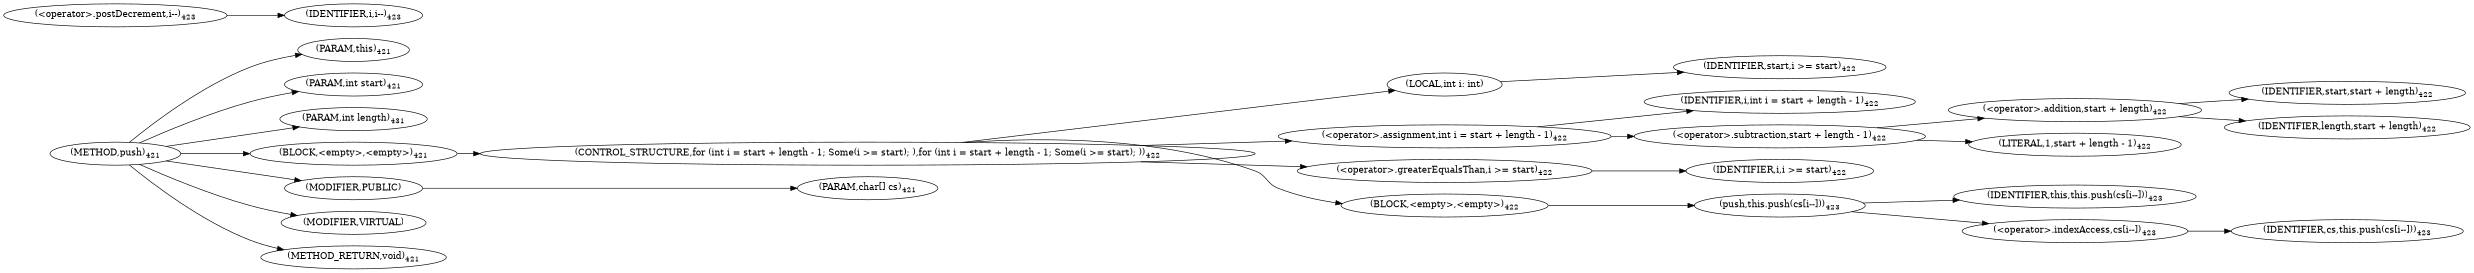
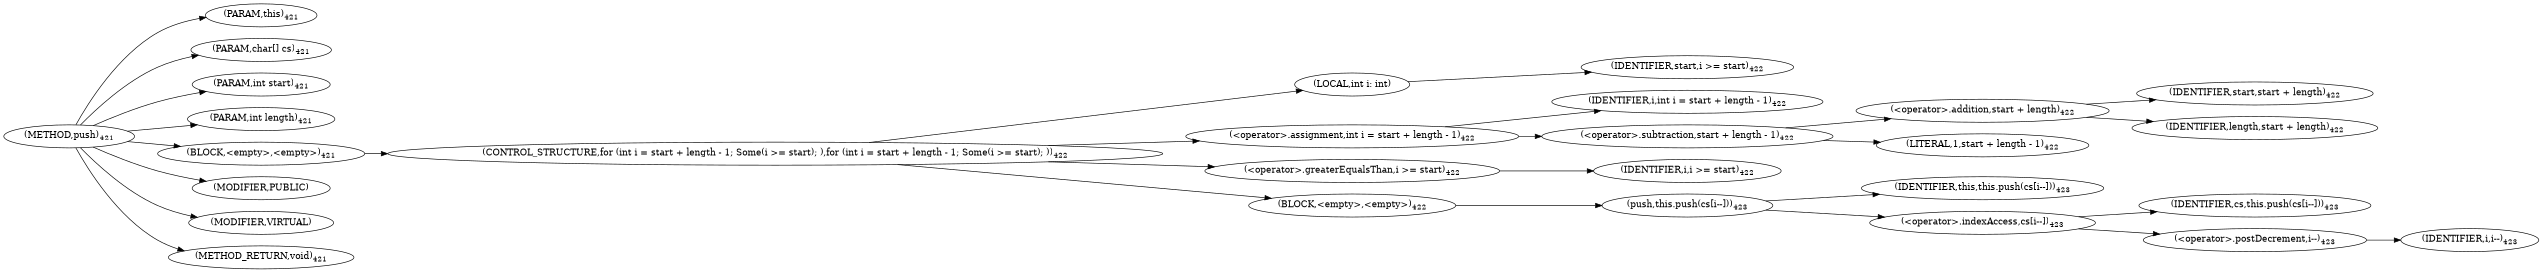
  digraph {
    rankdir=LR
    n1 [label=<(METHOD,push)<SUB>421</SUB>>]
    n2 [label=<(PARAM,this)<SUB>421</SUB>>]
    n3 [label=<(PARAM,char[] cs)<SUB>421</SUB>>]
    n4 [label=<(PARAM,int start)<SUB>421</SUB>>]
-   n5 [label=<(PARAM,int length)<SUB>431</SUB>>]
+   n5 [label=<(PARAM,int length)<SUB>421</SUB>>]
    n6 [label=<(BLOCK,&lt;empty&gt;,&lt;empty&gt;)<SUB>421</SUB>>]
    n7 [label=<(MODIFIER,PUBLIC)>]
    n8 [label=<(MODIFIER,VIRTUAL)>]
    n9 [label=<(METHOD_RETURN,void)<SUB>421</SUB>>]
    n10 [label=<(CONTROL_STRUCTURE,for (int i = start + length - 1; Some(i &gt;= start); ),for (int i = start + length - 1; Some(i &gt;= start); ))<SUB>422</SUB>>]
    n11 [label=<(LOCAL,int i: int)>]
    n12 [label=<(&lt;operator&gt;.assignment,int i = start + length - 1)<SUB>422</SUB>>]
    n13 [label=<(&lt;operator&gt;.greaterEqualsThan,i &gt;= start)<SUB>422</SUB>>]
    n14 [label=<(BLOCK,&lt;empty&gt;,&lt;empty&gt;)<SUB>422</SUB>>]
    n15 [label=<(IDENTIFIER,start,i &gt;= start)<SUB>422</SUB>>]
    n16 [label=<(IDENTIFIER,i,int i = start + length - 1)<SUB>422</SUB>>]
    n17 [label=<(&lt;operator&gt;.subtraction,start + length - 1)<SUB>422</SUB>>]
    n18 [label=<(IDENTIFIER,i,i &gt;= start)<SUB>422</SUB>>]
    n19 [label=<(push,this.push(cs[i--]))<SUB>423</SUB>>]
    n20 [label=<(&lt;operator&gt;.addition,start + length)<SUB>422</SUB>>]
    n21 [label=<(LITERAL,1,start + length - 1)<SUB>422</SUB>>]
    n22 [label=<(IDENTIFIER,start,start + length)<SUB>422</SUB>>]
    n23 [label=<(IDENTIFIER,length,start + length)<SUB>422</SUB>>]
    n24 [label=<(IDENTIFIER,this,this.push(cs[i--]))<SUB>423</SUB>>]
    n25 [label=<(&lt;operator&gt;.indexAccess,cs[i--])<SUB>423</SUB>>]
    n26 [label=<(IDENTIFIER,cs,this.push(cs[i--]))<SUB>423</SUB>>]
    n27 [label=<(&lt;operator&gt;.postDecrement,i--)<SUB>423</SUB>>]
    n28 [label=<(IDENTIFIER,i,i--)<SUB>423</SUB>>]
    n1 -> n2
-   n7 -> n3
+   n1 -> n3
    n1 -> n4
    n1 -> n5
    n1 -> n6
    n1 -> n7
    n1 -> n8
    n1 -> n9
    n6 -> n10
    n10 -> n11
    n10 -> n12
    n10 -> n13
    n10 -> n14
    n11 -> n15
    n12 -> n16
    n12 -> n17
    n13 -> n18
    n14 -> n19
    n17 -> n20
    n17 -> n21
    n19 -> n24
    n19 -> n25
    n20 -> n22
    n20 -> n23
    n25 -> n26
+   n25 -> n27
    n27 -> n28
  }
